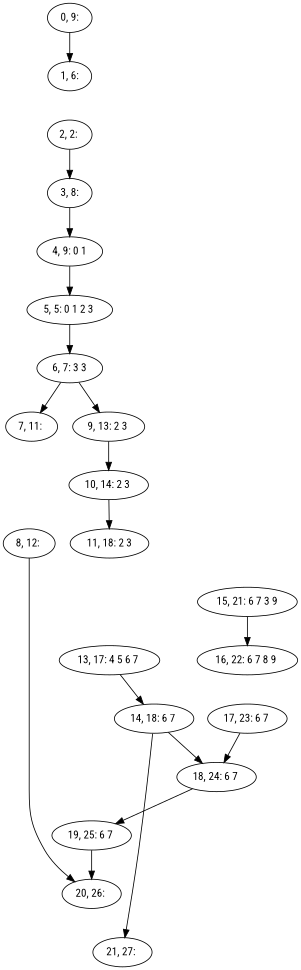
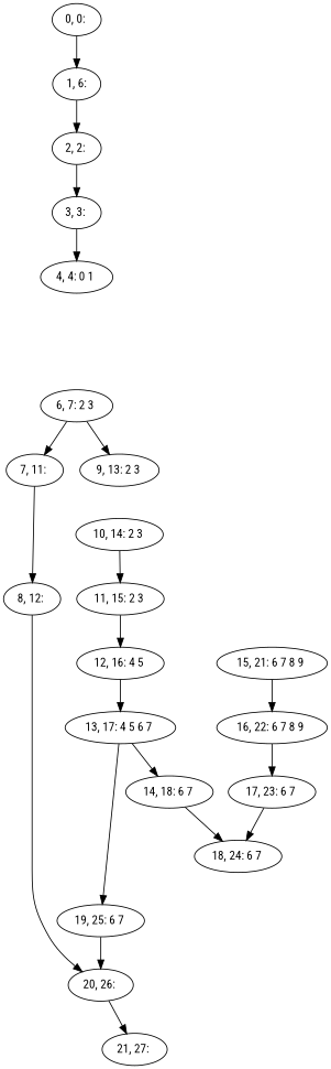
  digraph {
    fontname="Roboto Condensed"
    node [fontname="Roboto Condensed"]
    edge [fontname="Roboto Condensed"]
-   n1 [label="0, 9:"]
+   n1 [label="0, 0: "]
    n2 [label="1, 6:"]
    n3 [label="2, 2: "]
-   n4 [label="3, 8:"]
-   n5 [label="4, 9: 0 1"]
-   n6 [label="5, 5: 0 1 2 3 "]
-   n7 [label="6, 7: 3 3"]
+   n4 [label="3, 3: "]
+   n5 [label="4, 4: 0 1 "]
+   n7 [label="6, 7: 2 3 "]
    n8 [label="7, 11: "]
    n9 [label="9, 13: 2 3 "]
    n10 [label="8, 12: "]
    n11 [label="10, 14: 2 3 "]
    n12 [label="20, 26: "]
    n13 [label="21, 27: "]
-   n14 [label="11, 18: 2 3"]
+   n14 [label="11, 15: 2 3 "]
+   n15 [label="12, 16: 4 5 "]
    n16 [label="13, 17: 4 5 6 7 "]
    n17 [label="14, 18: 6 7 "]
    n18 [label="18, 24: 6 7 "]
-   n19 [label="15, 21: 6 7 3 9"]
+   n19 [label="15, 21: 6 7 8 9 "]
    n20 [label="16, 22: 6 7 8 9 "]
    n21 [label="19, 25: 6 7 "]
    n22 [label="17, 23: 6 7 "]
    n1 -> n2
+   n2 -> n3
    n3 -> n4
    n4 -> n5
-   n5 -> n6
-   n6 -> n7
    n7 -> n8
    n7 -> n9
-   n9 -> n11
+   n8 -> n10
    n10 -> n12
    n11 -> n14
-   n17 -> n13
+   n12 -> n13
+   n14 -> n15
+   n15 -> n16
    n16 -> n17
    n17 -> n18
-   n18 -> n21
+   n16 -> n21
    n19 -> n20
+   n20 -> n22
    n21 -> n12
    n22 -> n18
  }
